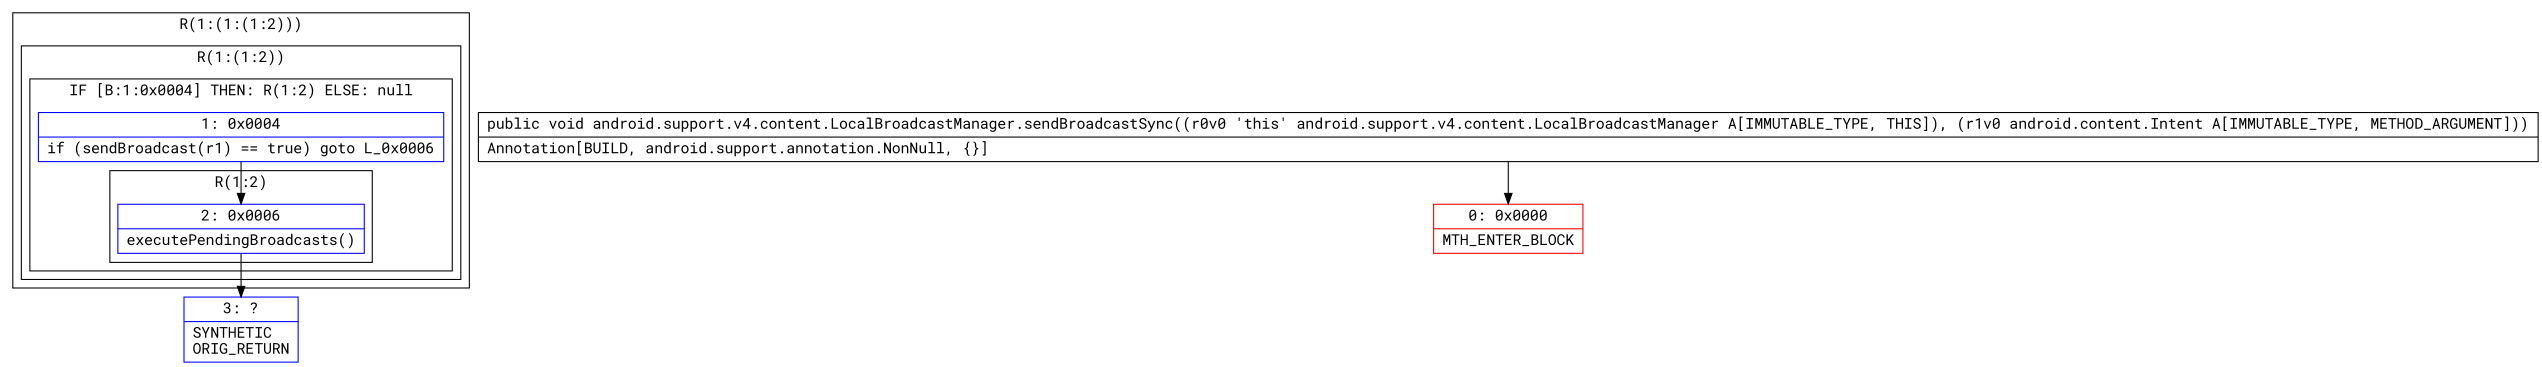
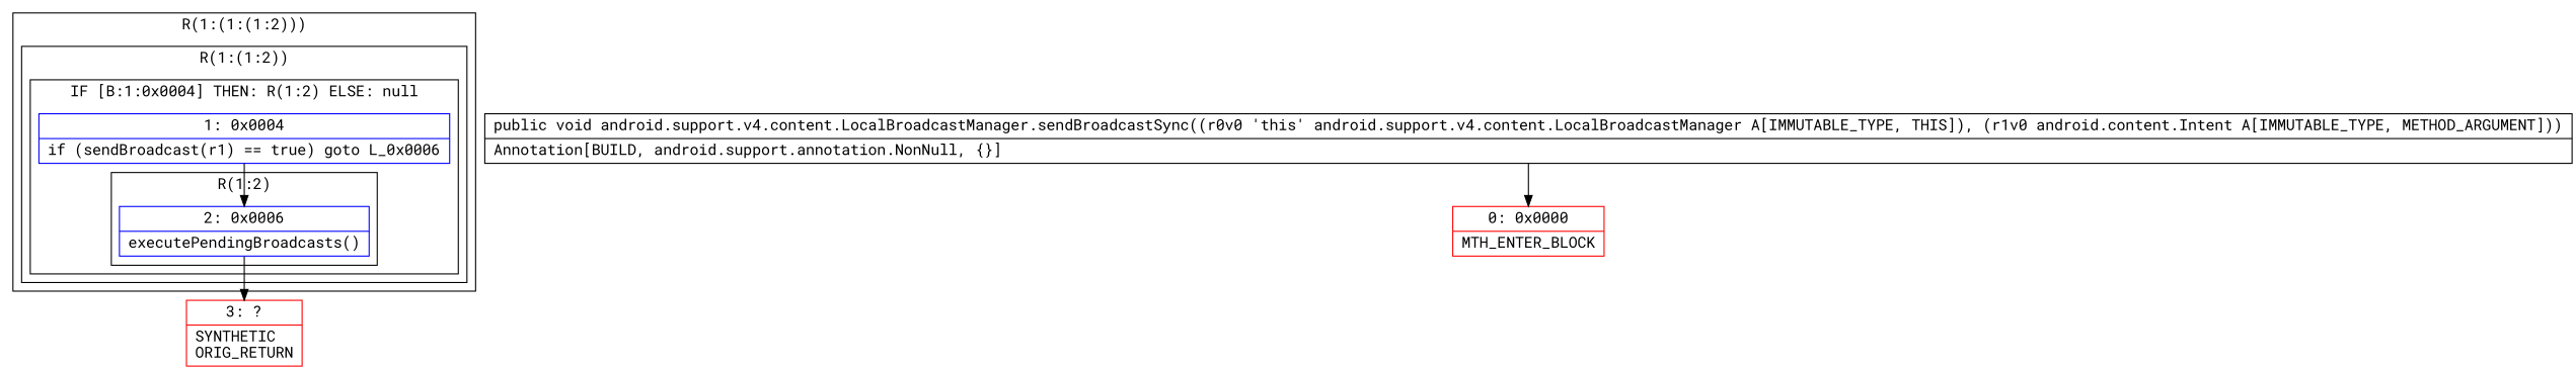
  digraph {
    fontname="Roboto Mono"
    node [color=blue fontname="Roboto Mono" shape=record]
    edge [fontname="Roboto Mono"]
    n1 [label="{2\:\ 0x0006|executePendingBroadcasts()\l}"]
    n2 [label="{1\:\ 0x0004|if (sendBroadcast(r1) == true) goto L_0x0006\l}"]
-   n3 [label="{3\:\ ?|SYNTHETIC\lORIG_RETURN\l}"]
+   n3 [color=red label="{3\:\ ?|SYNTHETIC\lORIG_RETURN\l}"]
    n4 [color=red label="{0\:\ 0x0000|MTH_ENTER_BLOCK\l}"]
    n5 [label="{public void android.support.v4.content.LocalBroadcastManager.sendBroadcastSync((r0v0 'this' android.support.v4.content.LocalBroadcastManager A[IMMUTABLE_TYPE, THIS]), (r1v0 android.content.Intent A[IMMUTABLE_TYPE, METHOD_ARGUMENT]))  | Annotation[BUILD, android.support.annotation.NonNull, \{\}]\l}" color=""]
    subgraph cluster_1 {
      label="R(1:(1:(1:2)))"
      subgraph cluster_2 {
        label="R(1:(1:2))"
        subgraph cluster_3 {
          label="IF [B:1:0x0004] THEN: R(1:2) ELSE: null"
          n2
          subgraph cluster_4 {
            label="R(1:2)"
            n1
          }
        }
      }
    }
    n1 -> n3
    n2 -> n1
    n5 -> n4
  }
